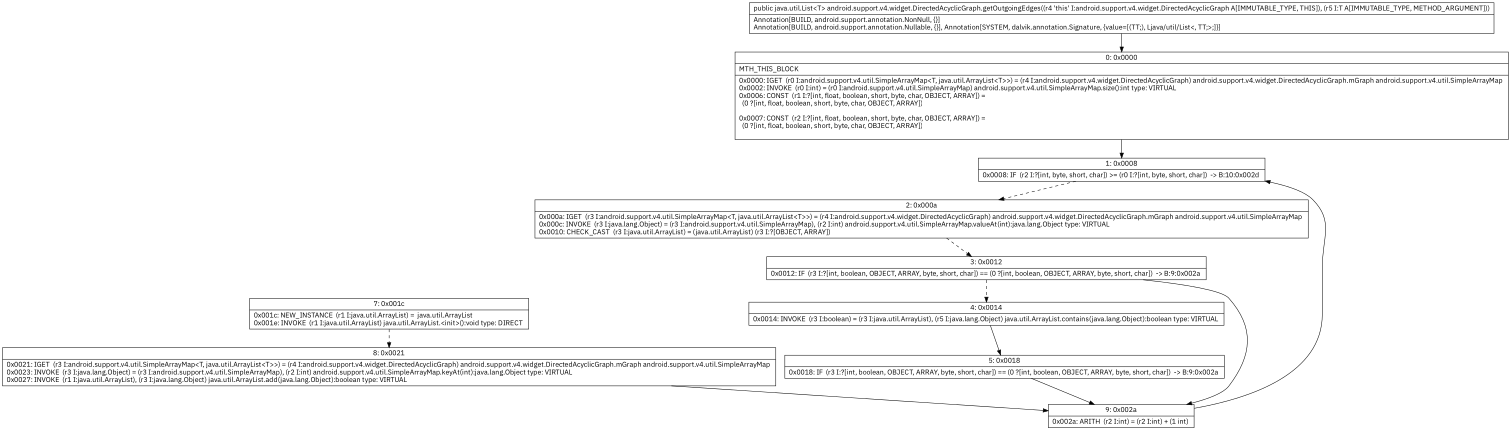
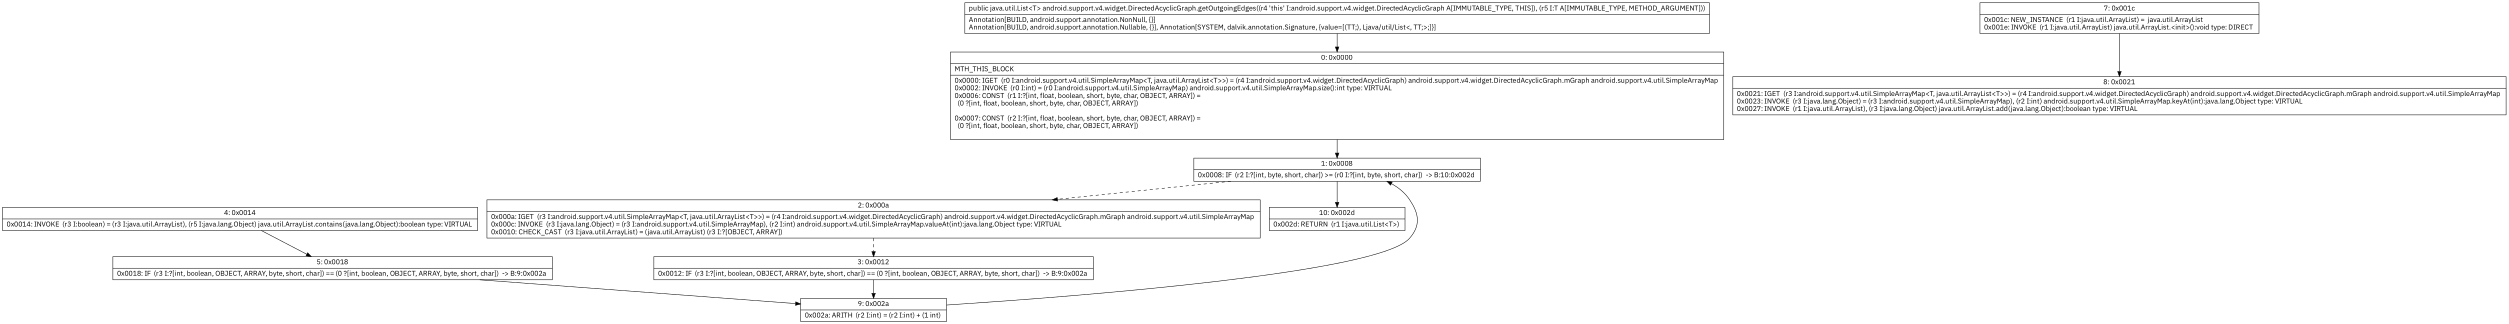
  digraph {
    fontname="IBM Plex Sans"
    node [fontname="IBM Plex Sans" shape=record]
    edge [fontname="IBM Plex Sans"]
    n1 [label="{0\:\ 0x0000|MTH_THIS_BLOCK\l|0x0000: IGET  (r0 I:android.support.v4.util.SimpleArrayMap\<T, java.util.ArrayList\<T\>\>) = (r4 I:android.support.v4.widget.DirectedAcyclicGraph) android.support.v4.widget.DirectedAcyclicGraph.mGraph android.support.v4.util.SimpleArrayMap \l0x0002: INVOKE  (r0 I:int) = (r0 I:android.support.v4.util.SimpleArrayMap) android.support.v4.util.SimpleArrayMap.size():int type: VIRTUAL \l0x0006: CONST  (r1 I:?[int, float, boolean, short, byte, char, OBJECT, ARRAY]) = \l  (0 ?[int, float, boolean, short, byte, char, OBJECT, ARRAY])\l \l0x0007: CONST  (r2 I:?[int, float, boolean, short, byte, char, OBJECT, ARRAY]) = \l  (0 ?[int, float, boolean, short, byte, char, OBJECT, ARRAY])\l \l}"]
    n2 [label="{1\:\ 0x0008|0x0008: IF  (r2 I:?[int, byte, short, char]) \>= (r0 I:?[int, byte, short, char])  \-\> B:10:0x002d \l}"]
    n3 [label="{2\:\ 0x000a|0x000a: IGET  (r3 I:android.support.v4.util.SimpleArrayMap\<T, java.util.ArrayList\<T\>\>) = (r4 I:android.support.v4.widget.DirectedAcyclicGraph) android.support.v4.widget.DirectedAcyclicGraph.mGraph android.support.v4.util.SimpleArrayMap \l0x000c: INVOKE  (r3 I:java.lang.Object) = (r3 I:android.support.v4.util.SimpleArrayMap), (r2 I:int) android.support.v4.util.SimpleArrayMap.valueAt(int):java.lang.Object type: VIRTUAL \l0x0010: CHECK_CAST  (r3 I:java.util.ArrayList) = (java.util.ArrayList) (r3 I:?[OBJECT, ARRAY]) \l}"]
+   n4 [label="{10\:\ 0x002d|0x002d: RETURN  (r1 I:java.util.List\<T\>) \l}"]
    n5 [label="{3\:\ 0x0012|0x0012: IF  (r3 I:?[int, boolean, OBJECT, ARRAY, byte, short, char]) == (0 ?[int, boolean, OBJECT, ARRAY, byte, short, char])  \-\> B:9:0x002a \l}"]
    n6 [label="{4\:\ 0x0014|0x0014: INVOKE  (r3 I:boolean) = (r3 I:java.util.ArrayList), (r5 I:java.lang.Object) java.util.ArrayList.contains(java.lang.Object):boolean type: VIRTUAL \l}"]
    n7 [label="{9\:\ 0x002a|0x002a: ARITH  (r2 I:int) = (r2 I:int) + (1 int) \l}"]
    n8 [label="{5\:\ 0x0018|0x0018: IF  (r3 I:?[int, boolean, OBJECT, ARRAY, byte, short, char]) == (0 ?[int, boolean, OBJECT, ARRAY, byte, short, char])  \-\> B:9:0x002a \l}"]
    n9 [label="{7\:\ 0x001c|0x001c: NEW_INSTANCE  (r1 I:java.util.ArrayList) =  java.util.ArrayList \l0x001e: INVOKE  (r1 I:java.util.ArrayList) java.util.ArrayList.\<init\>():void type: DIRECT \l}"]
    n10 [label="{8\:\ 0x0021|0x0021: IGET  (r3 I:android.support.v4.util.SimpleArrayMap\<T, java.util.ArrayList\<T\>\>) = (r4 I:android.support.v4.widget.DirectedAcyclicGraph) android.support.v4.widget.DirectedAcyclicGraph.mGraph android.support.v4.util.SimpleArrayMap \l0x0023: INVOKE  (r3 I:java.lang.Object) = (r3 I:android.support.v4.util.SimpleArrayMap), (r2 I:int) android.support.v4.util.SimpleArrayMap.keyAt(int):java.lang.Object type: VIRTUAL \l0x0027: INVOKE  (r1 I:java.util.ArrayList), (r3 I:java.lang.Object) java.util.ArrayList.add(java.lang.Object):boolean type: VIRTUAL \l}"]
    n11 [label="{public java.util.List\<T\> android.support.v4.widget.DirectedAcyclicGraph.getOutgoingEdges((r4 'this' I:android.support.v4.widget.DirectedAcyclicGraph A[IMMUTABLE_TYPE, THIS]), (r5 I:T A[IMMUTABLE_TYPE, METHOD_ARGUMENT]))  | Annotation[BUILD, android.support.annotation.NonNull, \{\}]\lAnnotation[BUILD, android.support.annotation.Nullable, \{\}], Annotation[SYSTEM, dalvik.annotation.Signature, \{value=[(TT;), Ljava\/util\/List\<, TT;\>;]\}]\l}"]
    n1 -> n2
    n2 -> n3 [style=dashed]
+   n2 -> n4
    n3 -> n5 [style=dashed]
-   n5 -> n6 [style=dashed]
    n5 -> n7
    n6 -> n8
    n7 -> n2
    n8 -> n7
-   n9 -> n10 [style=dashed]
-   n10 -> n7
+   n9 -> n10
    n11 -> n1
  }
